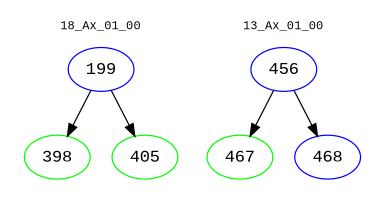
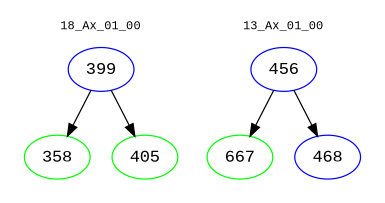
  digraph {
    fontname="Liberation Mono"
    node [color=blue fontname="Liberation Mono"]
    edge [color=black fontname="Liberation Mono"]
-   n1 [label=199]
-   n2 [color=green label=398]
+   n1 [label=399]
+   n2 [color=green label=358]
    n3 [color=green label=405]
    n4 [label=456]
-   n5 [color=green label=467]
+   n5 [color=green label=667]
    n6 [label=468]
    subgraph cluster_1 {
      color=white
      fontsize=10
      label="18_Ax_01_00"
      n1
      n2
      n3
    }
    subgraph cluster_2 {
      color=white
      fontsize=10
      label="13_Ax_01_00"
      n4
      n5
      n6
    }
    n1 -> n2
    n1 -> n3
    n4 -> n5
    n4 -> n6
  }
